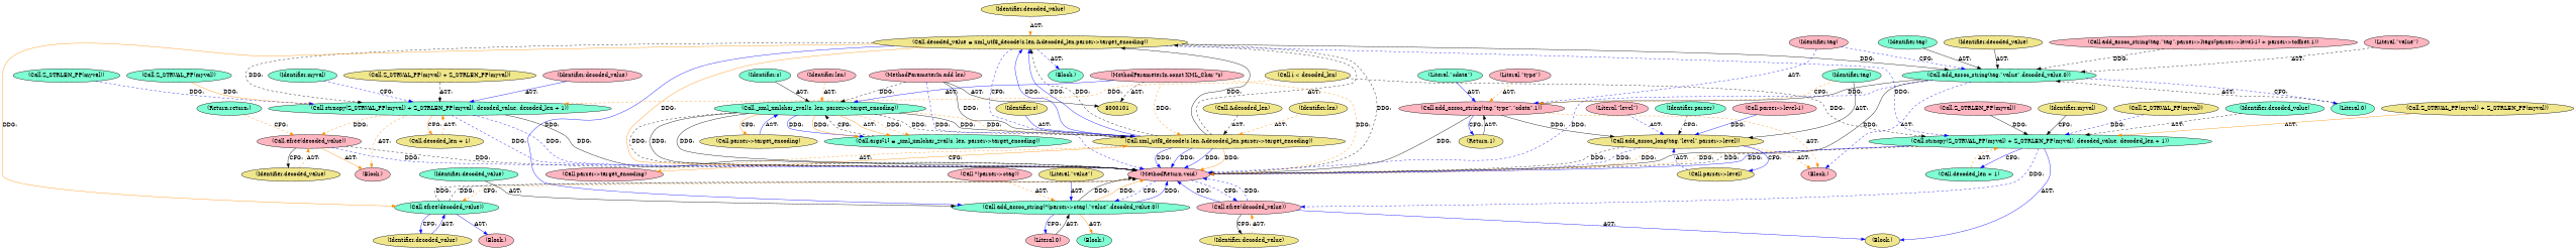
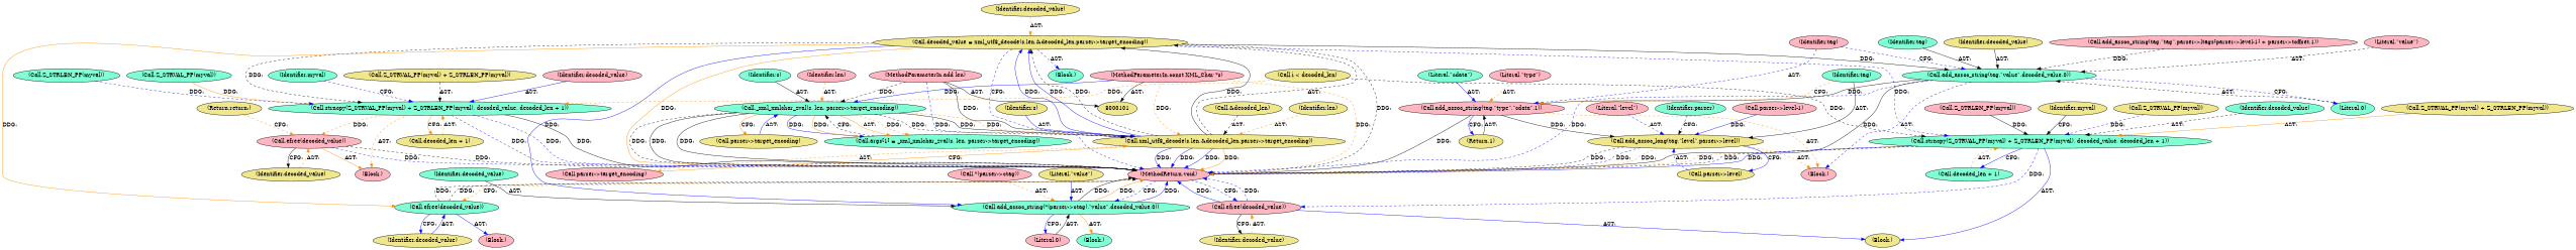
  digraph {
    node [fillcolor=khaki style=filled]
    edge [color=blue style=dashed]
    n1 [label="(Call,decoded_value = xml_utf8_decode(s,len,&decoded_len,parser->target_encoding))"]
    n2 [label="(Call,xml_utf8_decode(s,len,&decoded_len,parser->target_encoding))"]
    n3 [fillcolor=aquamarine label="(Call,strncpy(Z_STRVAL_PP(myval) + Z_STRLEN_PP(myval), decoded_value, decoded_len + 1))"]
    n4 [fillcolor=aquamarine label="(Call,add_assoc_string(*(parser->ctag),\"value\",decoded_value,0))"]
    n5 [fillcolor=aquamarine label="(Call,strncpy(Z_STRVAL_PP(myval) + Z_STRLEN_PP(myval), decoded_value, decoded_len + 1))"]
    n6 [fillcolor=aquamarine label="(Call,add_assoc_string(tag,\"value\",decoded_value,0))"]
    n7 [fillcolor=aquamarine label="(Call,efree(decoded_value))"]
    n8 [fillcolor=aquamarine label="(Block,)"]
    n9 [fillcolor=lightpink label="(MethodReturn,void)"]
    n10 [fillcolor=lightpink label="(Call,parser->target_encoding)"]
    n11 [fillcolor=lightpink label="(Call,efree(decoded_value))"]
    n12 [fillcolor=aquamarine label="(Call,decoded_len + 1)"]
    n13 [label="(Block,)"]
    n14 [fillcolor=lightpink label="(Literal,0)"]
    n15 [fillcolor=aquamarine label="(Block,)"]
    n16 [fillcolor=lightpink label="(Call,efree(decoded_value))"]
    n17 [label="(Call,decoded_len + 1)"]
    n18 [fillcolor=lightpink label="(Block,)"]
    n19 [fillcolor=lightpink label="(Call,add_assoc_string(tag,\"type\",\"cdata\",1))"]
    n20 [fillcolor=lightpink label="(Block,)"]
    n21 [fillcolor=aquamarine label="(Literal,0)"]
    n22 [label="(Identifier,decoded_value)"]
    n23 [fillcolor=lightpink label="(Block,)"]
    n24 [fillcolor=aquamarine label="(Call,_xml_xmlchar_zval(s, len, parser->target_encoding))"]
    n25 [label="(Call,parser->target_encoding)"]
    n26 [fillcolor=aquamarine label="(Call,args[1] = _xml_xmlchar_zval(s, len, parser->target_encoding))"]
    n27 [fillcolor=lightpink label="(MethodParameterIn,const XML_Char *s)"]
    n28 [label=8000101]
    n29 [fillcolor=lightpink label="(MethodParameterIn,add len)"]
    n30 [label="(Identifier,decoded_value)"]
    n31 [label="(Identifier,decoded_value)"]
    n32 [label="(Call,add_assoc_long(tag,\"level\",parser->level))"]
    n33 [label="(Return,1)"]
    n34 [label="(Call,parser->level)"]
    n35 [fillcolor=lightpink label="(Literal,\"level\")"]
    n36 [fillcolor=aquamarine label="(Identifier,tag)"]
    n37 [fillcolor=lightpink label="(Identifier,decoded_value)"]
    n38 [label="(Identifier,decoded_value)"]
    n39 [fillcolor=lightpink label="(Call,Z_STRLEN_PP(myval))"]
    n40 [fillcolor=aquamarine label="(Call,Z_STRVAL_PP(myval))"]
-   n41 [fillcolor=aquamarine label="(Return,return;)"]
+   n41 [label="(Return,return;)"]
    n42 [fillcolor=aquamarine label="(Identifier,decoded_value)"]
    n43 [fillcolor=aquamarine label="(Identifier,parser)"]
    n44 [fillcolor=aquamarine label="(Literal,\"cdata\")"]
    n45 [fillcolor=lightpink label="(Identifier,len)"]
    n46 [fillcolor=aquamarine label="(Identifier,s)"]
    n47 [fillcolor=aquamarine label="(Identifier,myval)"]
    n48 [label="(Call,i < decoded_len)"]
    n49 [label="(Identifier,myval)"]
    n50 [label="(Call,Z_STRVAL_PP(myval))"]
    n51 [fillcolor=lightpink label="(Call,add_assoc_string(tag,\"tag\",parser->ltags[parser->level-1] + parser->toffset,1))"]
    n52 [fillcolor=lightpink label="(Literal,\"value\")"]
    n53 [fillcolor=lightpink label="(Call,*(parser->ctag))"]
    n54 [label="(Call,Z_STRVAL_PP(myval) + Z_STRLEN_PP(myval))"]
    n55 [label="(Identifier,decoded_value)"]
    n56 [label="(Call,&decoded_len)"]
    n57 [label="(Literal,\"value\")"]
    n58 [label="(Identifier,len)"]
    n59 [fillcolor=aquamarine label="(Call,Z_STRLEN_PP(myval))"]
    n60 [fillcolor=lightpink label="(Identifier,tag)"]
    n61 [fillcolor=lightpink label="(Literal,\"type\")"]
    n62 [fillcolor=lightpink label="(Call,parser->level-1)"]
    n63 [fillcolor=aquamarine label="(Identifier,decoded_value)"]
    n64 [label="(Identifier,s)"]
    n65 [fillcolor=aquamarine label="(Identifier,tag)"]
    n66 [label="(Call,Z_STRVAL_PP(myval) + Z_STRLEN_PP(myval))"]
    n1 -> n2 [label="CFG: "]
    n1 -> n3 [label="DDG: "]
    n1 -> n4 [label="DDG: " style=solid]
    n1 -> n5 [color=black label="DDG: "]
    n1 -> n6 [color=black label="DDG: " style=solid]
    n1 -> n7 [color=darkorange label="DDG: " style=solid]
    n1 -> n8 [label="AST: "]
    n1 -> n9 [color=black label="DDG: "]
    n1 -> n9 [color=darkorange label="DDG: " style=solid]
    n2 -> n1 [color=black label="AST: "]
    n2 -> n1 [color=black label="DDG: " style=solid]
    n2 -> n1 [color=black label="DDG: "]
    n2 -> n1 [label="DDG: " style=solid]
    n2 -> n1 [label="DDG: " style=solid]
    n2 -> n9 [label="DDG: " style=solid]
    n2 -> n9 [label="DDG: " style=solid]
    n2 -> n9 [color=darkorange label="DDG: " style=solid]
    n2 -> n9 [label="DDG: " style=solid]
    n2 -> n10 [color=darkorange label="CFG: " style=solid]
    n3 -> n9 [color=darkorange label="DDG: "]
    n3 -> n9 [color=black label="DDG: "]
    n3 -> n9 [label="DDG: " style=solid]
    n3 -> n11 [label="DDG: "]
    n3 -> n12 [label="CFG: " style=solid]
    n3 -> n13 [label="AST: " style=solid]
    n4 -> n9 [label="DDG: " style=solid]
    n4 -> n9 [color=black label="DDG: " style=solid]
    n4 -> n9 [color=darkorange label="DDG: " style=solid]
    n4 -> n14 [label="CFG: " style=solid]
    n4 -> n15 [color=darkorange label="AST: " style=solid]
    n5 -> n9 [label="DDG: "]
    n5 -> n9 [label="DDG: "]
    n5 -> n9 [color=black label="DDG: " style=solid]
    n5 -> n16 [color=darkorange label="DDG: "]
    n5 -> n17 [color=darkorange label="CFG: " style=solid]
    n5 -> n18 [color=darkorange label="AST: "]
    n6 -> n9 [label="DDG: "]
    n6 -> n9 [color=black label="DDG: " style=solid]
    n6 -> n19 [color=black label="DDG: " style=solid]
    n6 -> n20 [label="AST: "]
    n6 -> n21 [label="CFG: "]
    n7 -> n9 [color=black label="DDG: "]
    n7 -> n9 [color=black label="DDG: "]
    n7 -> n22 [label="CFG: " style=solid]
    n7 -> n23 [label="AST: " style=solid]
    n9 -> n4 [label="CFG: "]
    n9 -> n7 [color=darkorange label="CFG: "]
    n9 -> n11 [label="CFG: "]
    n10 -> n2 [color=darkorange label="AST: "]
    n11 -> n9 [label="DDG: "]
    n11 -> n9 [label="DDG: " style=solid]
    n11 -> n13 [label="AST: " style=solid]
    n11 -> n30 [color=black label="CFG: " style=solid]
    n12 -> n3 [color=darkorange label="AST: "]
    n14 -> n4 [color=black label="AST: " style=solid]
    n16 -> n9 [color=black label="DDG: "]
    n16 -> n9 [label="DDG: "]
    n16 -> n18 [color=darkorange label="AST: " style=solid]
    n16 -> n31 [color=black label="CFG: " style=solid]
    n17 -> n5 [color=darkorange label="AST: "]
    n19 -> n9 [color=black label="DDG: " style=solid]
    n19 -> n20 [color=darkorange label="AST: "]
    n19 -> n32 [color=black label="DDG: " style=solid]
    n19 -> n33 [label="CFG: " style=solid]
    n21 -> n6 [color=black label="AST: "]
    n22 -> n7 [label="AST: " style=solid]
    n24 -> n2 [color=darkorange label="DDG: "]
    n24 -> n2 [color=black label="DDG: "]
    n24 -> n2 [color=black label="DDG: " style=solid]
    n24 -> n9 [color=black label="DDG: " style=solid]
    n24 -> n9 [color=black label="DDG: " style=solid]
    n24 -> n9 [color=black label="DDG: "]
    n24 -> n25 [color=darkorange label="CFG: " style=solid]
    n24 -> n26 [color=darkorange label="AST: " style=solid]
    n24 -> n26 [color=darkorange label="DDG: "]
    n24 -> n26 [label="DDG: " style=solid]
    n24 -> n26 [color=darkorange label="DDG: " style=solid]
    n25 -> n24 [label="AST: " style=solid]
    n26 -> n24 [color=black label="CFG: "]
    n27 -> n2 [color=darkorange label="DDG: "]
    n27 -> n9 [color=darkorange label="DDG: "]
-   n27 -> n24 [label="AST: " style=solid]
-   n27 -> n28 [color=black label="AST: "]
+   n27 -> n24 [label="DDG: " style=solid]
+   n27 -> n28 [color=black label="AST: " style=solid]
    n29 -> n2 [color=black label="DDG: " style=solid]
    n29 -> n9 [label="DDG: "]
    n29 -> n24 [color=black label="DDG: "]
    n29 -> n28 [color=black label="AST: " style=solid]
    n30 -> n11 [color=darkorange label="AST: "]
    n31 -> n16 [color=darkorange label="AST: "]
    n32 -> n9 [color=black label="DDG: "]
    n32 -> n9 [label="DDG: "]
    n32 -> n9 [color=darkorange label="DDG: "]
    n32 -> n20 [color=darkorange label="AST: "]
    n32 -> n34 [label="CFG: " style=solid]
    n33 -> n19 [color=black label="AST: " style=solid]
    n34 -> n32 [label="AST: "]
    n35 -> n32 [label="AST: "]
    n36 -> n6 [color=black label="AST: " style=solid]
    n37 -> n5 [label="AST: " style=solid]
    n38 -> n6 [color=black label="AST: " style=solid]
    n39 -> n3 [color=black label="DDG: " style=solid]
    n40 -> n5 [color=darkorange label="DDG: " style=solid]
    n41 -> n16 [color=darkorange label="CFG: "]
    n42 -> n4 [color=black label="AST: " style=solid]
    n43 -> n32 [color=black label="CFG: "]
    n44 -> n19 [label="AST: " style=solid]
    n45 -> n24 [color=darkorange label="AST: "]
    n46 -> n24 [color=black label="AST: " style=solid]
    n47 -> n5 [label="CFG: "]
    n48 -> n3 [color=black label="DDG: "]
    n48 -> n5 [color=darkorange label="DDG: "]
    n49 -> n3 [color=black label="CFG: " style=solid]
    n50 -> n3 [label="DDG: "]
    n51 -> n6 [color=black label="DDG: "]
    n52 -> n6 [color=black label="AST: "]
    n53 -> n4 [color=darkorange label="AST: "]
    n54 -> n5 [color=black label="AST: "]
    n55 -> n1 [color=darkorange label="AST: "]
    n56 -> n2 [color=black label="AST: "]
    n57 -> n4 [label="AST: " style=solid]
    n58 -> n2 [color=darkorange label="AST: "]
    n59 -> n5 [label="DDG: "]
    n60 -> n6 [label="CFG: "]
    n60 -> n19 [label="AST: "]
    n61 -> n19 [color=darkorange label="AST: "]
    n62 -> n32 [label="DDG: " style=solid]
    n63 -> n3 [color=black label="AST: "]
    n64 -> n2 [label="AST: " style=solid]
    n65 -> n19 [color=darkorange label="CFG: "]
    n65 -> n32 [color=black label="AST: " style=solid]
    n66 -> n3 [color=darkorange label="AST: " style=solid]
  }
